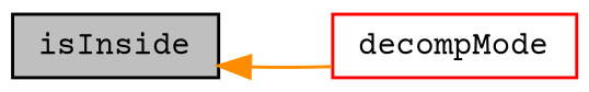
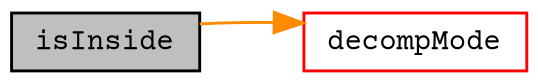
  digraph {
    rankdir=LR
    fontname="Courier Prime"
    node [fontname="Courier Prime" fontsize=10 shape=record]
    n1 [color=black fillcolor=grey75 fontcolor=black height=0.2 label=isInside style=filled width=0.4]
    n2 [color=red height=0.2 label=decompMode width=0.4]
-   n1 -> n2 [color=darkorange dir=back fontname="Courier Prime" fontsize=10 labelfontname=FreeSans labelfontsize=10 style=solid]
+   n2 -> n1 [color=darkorange dir=back fontname="Courier Prime" fontsize=10 labelfontname=FreeSans labelfontsize=10 style=solid]
  }
